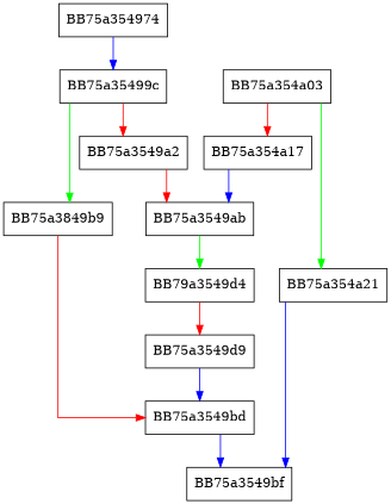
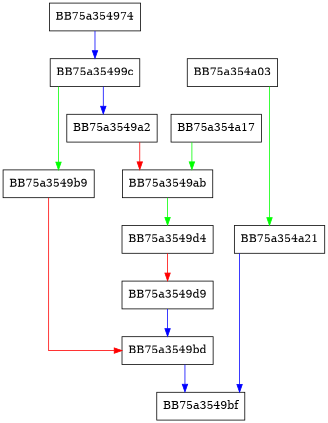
  digraph {
    splines=ortho
    node [shape=box]
    edge [color=blue]
    BB75a354974
    BB75a35499c
-   BB75a3549b9 [label=BB75a3849b9]
+   BB75a3549b9
    BB75a3549a2
    BB75a3549bd
    BB75a3549ab
    BB75a3549bf
    BB75a354a03
    BB75a354a21
    BB75a354a17
-   BB75a3549d4 [label=BB79a3549d4]
+   BB75a3549d4
    BB75a3549d9
    BB75a354974 -> BB75a35499c
    BB75a35499c -> BB75a3549b9 [color=green]
-   BB75a35499c -> BB75a3549a2 [color=red]
+   BB75a35499c -> BB75a3549a2
    BB75a3549b9 -> BB75a3549bd [color=red]
    BB75a3549a2 -> BB75a3549ab [color=red]
    BB75a3549bd -> BB75a3549bf
    BB75a3549ab -> BB75a3549d4 [color=green]
    BB75a354a03 -> BB75a354a21 [color=green]
-   BB75a354a03 -> BB75a354a17 [color=red]
    BB75a354a21 -> BB75a3549bf
-   BB75a354a17 -> BB75a3549ab
+   BB75a354a17 -> BB75a3549ab [color=green]
    BB75a3549d4 -> BB75a3549d9 [color=red]
    BB75a3549d9 -> BB75a3549bd
  }
